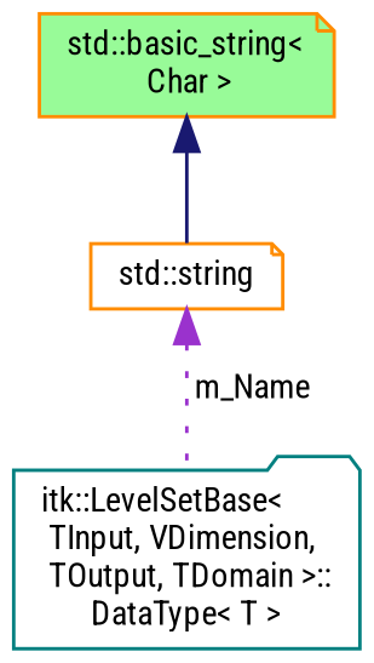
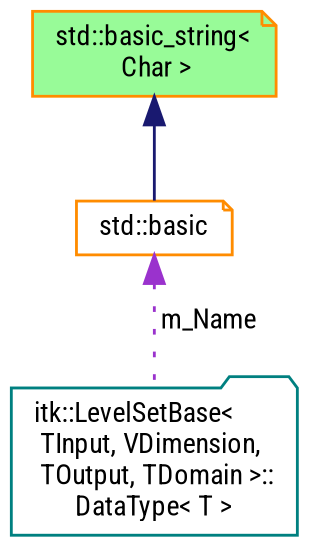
  digraph {
    fontname="Roboto Condensed"
    node [color=darkorange fillcolor=white fontname="Roboto Condensed" fontsize=10 shape=note style=filled]
    edge [dir=back fontname="Roboto Condensed" fontsize=10 labelfontname=Helvetica labelfontsize=10]
    n1 [color=teal fontcolor=black height=0.2 label="itk::LevelSetBase\<\l TInput, VDimension,\l TOutput, TDomain \>::\lDataType\< T \>" shape=folder width=0.4]
-   n2 [height=0.2 label="std::string" width=0.4]
+   n2 [height=0.2 label="std::basic" width=0.4]
    n3 [fillcolor=palegreen height=0.2 label="std::basic_string\<\l Char \>" width=0.4]
    n2 -> n1 [color=darkorchid3 label=" m_Name" style=dotted]
    n3 -> n2 [color=midnightblue style=solid]
  }
